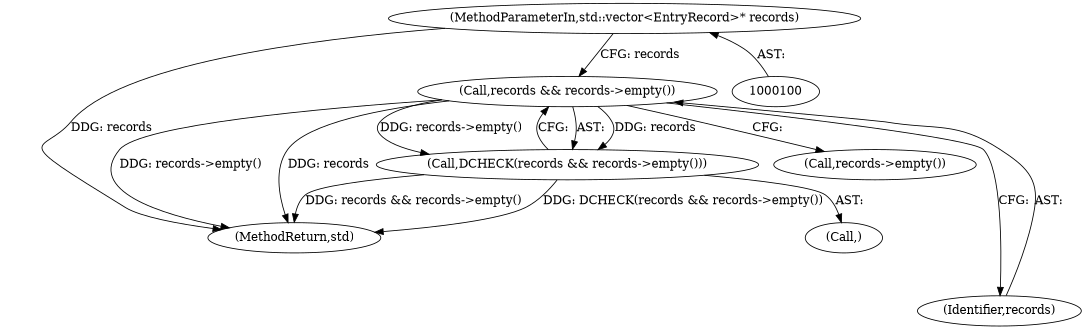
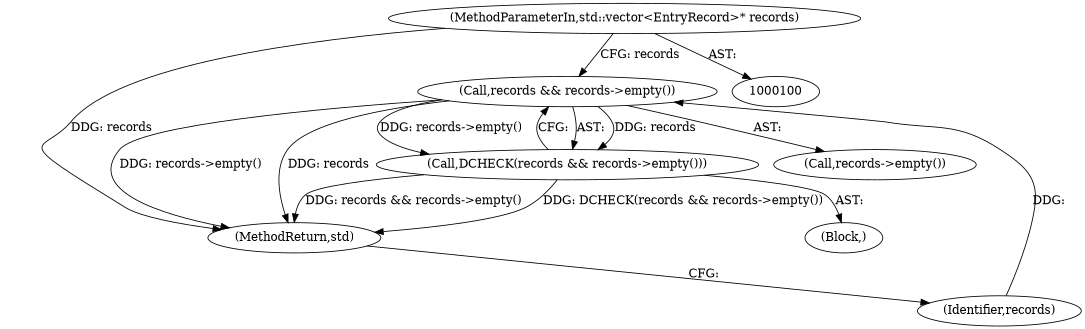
  digraph {
    fontname="DejaVu Serif"
    node [fontname="DejaVu Serif"]
    edge [fontname="DejaVu Serif"]
    n1 [label="(Call,records && records->empty())"]
    n2 [label="(Call,DCHECK(records && records->empty()))"]
    n3 [label="(Identifier,records)"]
    n4 [label="(MethodReturn,std)"]
    n5 [label="(Call,records->empty())"]
-   n6 [label="(Call,)"]
+   n6 [label="(Block,)"]
    n7 [label="(MethodParameterIn,std::vector<EntryRecord>* records)"]
    1000100
    n1 -> n2 [label="AST: "]
    n1 -> n2 [label="DDG: records"]
    n1 -> n2 [label="DDG: records->empty()"]
-   n1 -> n3 [label="CFG: "]
+   n4 -> n3 [label="CFG: "]
    n1 -> n4 [label="DDG: records->empty()"]
    n1 -> n4 [label="DDG: records"]
-   n1 -> n5 [label="CFG: "]
+   n1 -> n5 [label="AST: "]
    n2 -> n1 [label="CFG: "]
    n2 -> n4 [label="DDG: DCHECK(records && records->empty())"]
    n2 -> n4 [label="DDG: records && records->empty()"]
    n2 -> n6 [label="AST: "]
-   n3 -> n1 [label="AST: "]
+   n3 -> n1 [label="DDG: "]
    n7 -> n1 [label="CFG: records"]
    n7 -> n4 [label="DDG: records"]
-   1000100 -> n7 [label="AST: "]
+   n7 -> 1000100 [label="AST: "]
  }
